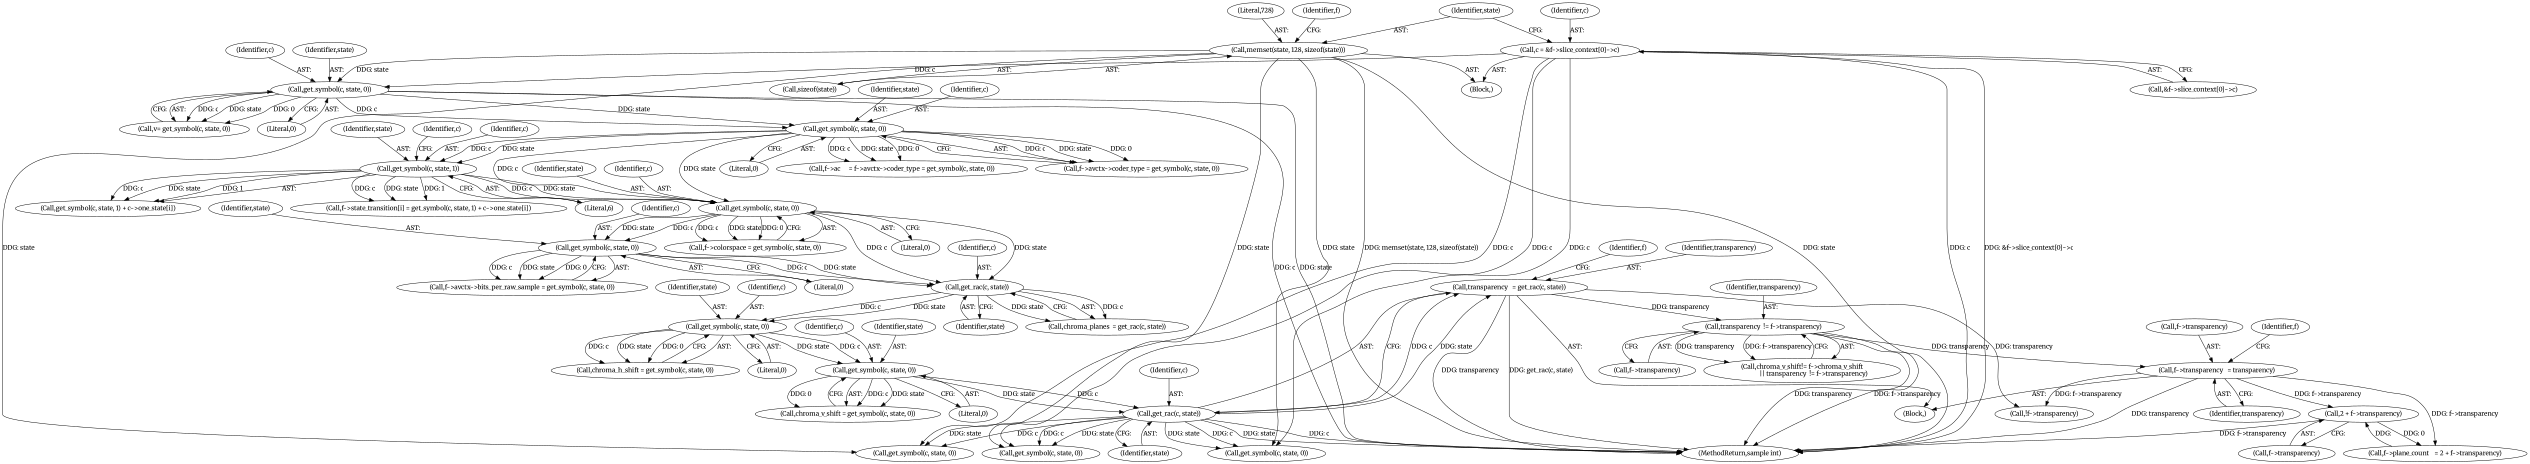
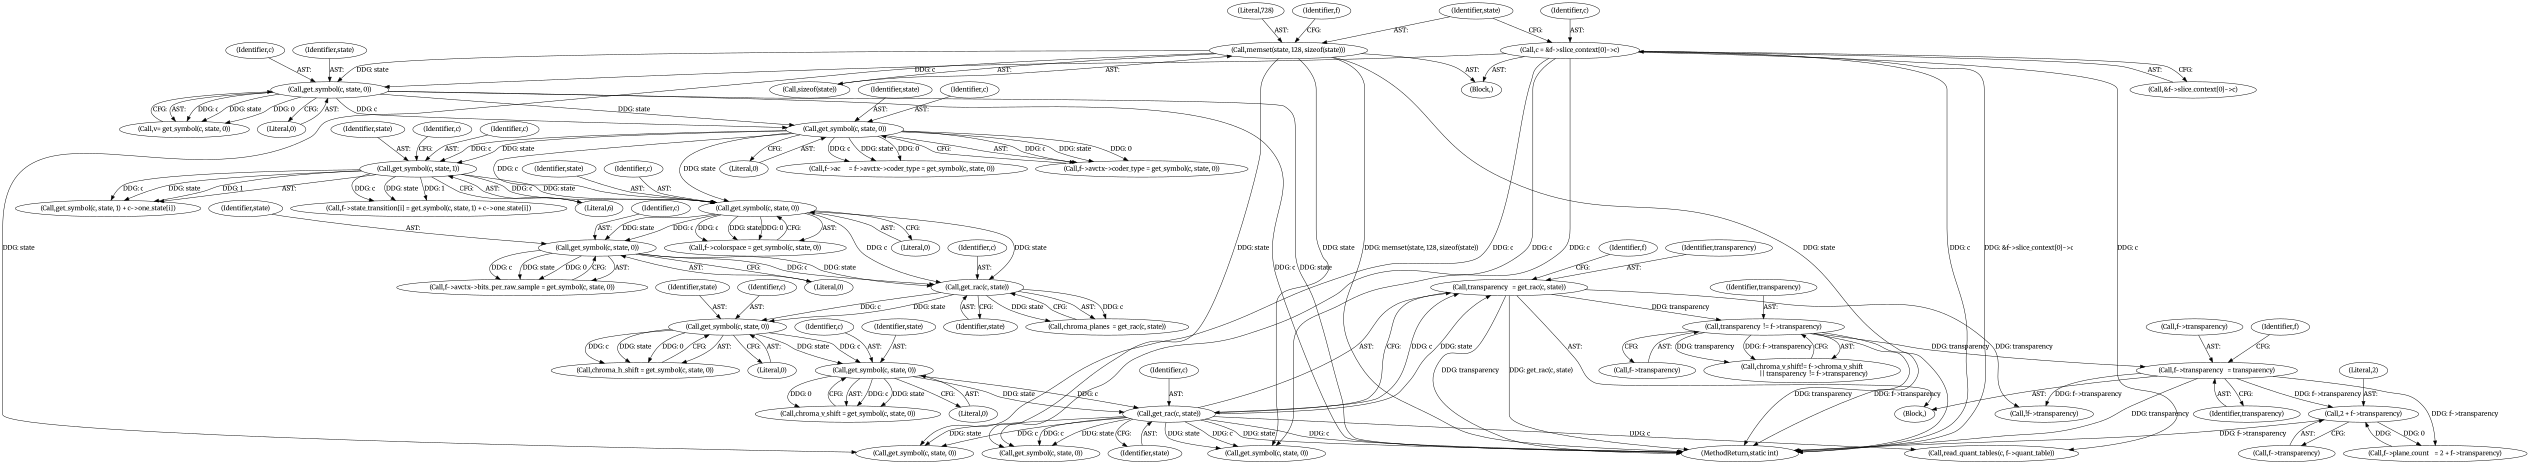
  digraph {
    fontname=Merriweather
    node [fontname=Merriweather]
    edge [fontname=Merriweather]
    n1 [label="(Call,2 + f->transparency)"]
    n2 [label="(Call,f->transparency)"]
    n3 [label="(Call,f->plane_count    = 2 + f->transparency)"]
-   n4 [label="(MethodReturn,sample int)"]
+   n4 [label="(MethodReturn,static int)"]
    n5 [label="(Call,f->transparency   = transparency)"]
    n6 [label="(Block,)"]
    n7 [label="(Identifier,transparency)"]
    n8 [label="(Call,!f->transparency)"]
    n9 [label="(Call,transparency  != f->transparency)"]
    n10 [label="(Call,f->transparency)"]
    n11 [label="(Call,chroma_v_shift!= f->chroma_v_shift\n                 || transparency  != f->transparency)"]
    n12 [label="(Call,transparency   = get_rac(c, state))"]
    n13 [label="(Call,get_rac(c, state))"]
    n14 [label="(Call,get_symbol(c, state, 0))"]
    n15 [label="(Identifier,state)"]
    n16 [label="(Call,get_symbol(c, state, 0))"]
+   n17 [label="(Call,read_quant_tables(c, f->quant_table))"]
    n18 [label="(Call,get_symbol(c, state, 0))"]
    n19 [label="(Call,get_symbol(c, state, 0))"]
    n20 [label="(Literal,0)"]
    n21 [label="(Call,chroma_v_shift = get_symbol(c, state, 0))"]
    n22 [label="(Call,get_symbol(c, state, 0))"]
    n23 [label="(Call,chroma_h_shift = get_symbol(c, state, 0))"]
    n24 [label="(Literal,0)"]
    n25 [label="(Call,get_rac(c, state))"]
    n26 [label="(Identifier,state)"]
    n27 [label="(Call,chroma_planes  = get_rac(c, state))"]
    n28 [label="(Call,get_symbol(c, state, 0))"]
    n29 [label="(Call,get_symbol(c, state, 0))"]
    n30 [label="(Literal,0)"]
    n31 [label="(Call,f->colorspace = get_symbol(c, state, 0))"]
    n32 [label="(Call,f->avctx->bits_per_raw_sample = get_symbol(c, state, 0))"]
    n33 [label="(Literal,0)"]
    n34 [label="(Call,get_symbol(c, state, 1))"]
    n35 [label="(Call,f->state_transition[i] = get_symbol(c, state, 1) + c->one_state[i])"]
    n36 [label="(Literal,6)"]
    n37 [label="(Call,get_symbol(c, state, 1) + c->one_state[i])"]
    n38 [label="(Call,get_symbol(c, state, 0))"]
    n39 [label="(Literal,0)"]
    n40 [label="(Call,f->ac      = f->avctx->coder_type = get_symbol(c, state, 0))"]
    n41 [label="(Call,f->avctx->coder_type = get_symbol(c, state, 0))"]
    n42 [label="(Call,get_symbol(c, state, 0))"]
    n43 [label="(Call,v= get_symbol(c, state, 0))"]
    n44 [label="(Literal,0)"]
    n45 [label="(Call,c = &f->slice_context[0]->c)"]
    n46 [label="(Call,&f->slice_context[0]->c)"]
    n47 [label="(Block,)"]
    n48 [label="(Call,memset(state, 128, sizeof(state)))"]
    n49 [label="(Call,sizeof(state))"]
    n50 [label="(Identifier,c)"]
    n51 [label="(Identifier,state)"]
    n52 [label="(Identifier,c)"]
    n53 [label="(Identifier,state)"]
    n54 [label="(Identifier,state)"]
    n55 [label="(Identifier,c)"]
+   n56 [label="(Literal,2)"]
    n57 [label="(Identifier,c)"]
    n58 [label="(Identifier,transparency)"]
    n59 [label="(Literal,728)"]
    n60 [label="(Identifier,state)"]
    n61 [label="(Call,f->transparency)"]
    n62 [label="(Identifier,state)"]
    n63 [label="(Identifier,f)"]
    n64 [label="(Identifier,state)"]
    n65 [label="(Identifier,state)"]
    n66 [label="(Identifier,c)"]
    n67 [label="(Identifier,c)"]
    n68 [label="(Identifier,state)"]
    n69 [label="(Identifier,transparency)"]
    n70 [label="(Identifier,c)"]
    n71 [label="(Identifier,c)"]
    n72 [label="(Identifier,c)"]
    n73 [label="(Identifier,f)"]
    n74 [label="(Identifier,c)"]
    n75 [label="(Identifier,c)"]
    n76 [label="(Identifier,f)"]
    n1 -> n2 [label="CFG: "]
    n1 -> n3 [label="DDG: 0"]
    n1 -> n4 [label="DDG: f->transparency"]
    n2 -> n1 [label="AST: "]
    n3 -> n1 [label="DDG: "]
    n5 -> n1 [label="DDG: f->transparency"]
    n5 -> n3 [label="DDG: f->transparency"]
    n5 -> n4 [label="DDG: transparency"]
    n5 -> n6 [label="AST: "]
    n5 -> n7 [label="CFG: "]
    n5 -> n8 [label="DDG: f->transparency"]
    n7 -> n5 [label="AST: "]
    n9 -> n4 [label="DDG: transparency"]
    n9 -> n4 [label="DDG: f->transparency"]
    n9 -> n5 [label="DDG: transparency"]
    n9 -> n10 [label="CFG: "]
    n9 -> n11 [label="AST: "]
    n9 -> n11 [label="DDG: transparency"]
    n9 -> n11 [label="DDG: f->transparency"]
    n10 -> n9 [label="AST: "]
    n11 -> n9 [label="CFG: "]
    n12 -> n4 [label="DDG: transparency"]
    n12 -> n4 [label="DDG: get_rac(c, state)"]
    n12 -> n6 [label="AST: "]
    n12 -> n8 [label="DDG: transparency"]
    n12 -> n9 [label="DDG: transparency"]
    n12 -> n13 [label="CFG: "]
    n13 -> n4 [label="DDG: c"]
    n13 -> n4 [label="DDG: state"]
    n13 -> n12 [label="AST: "]
    n13 -> n12 [label="DDG: c"]
    n13 -> n12 [label="DDG: state"]
    n13 -> n14 [label="DDG: c"]
    n13 -> n14 [label="DDG: state"]
    n13 -> n15 [label="CFG: "]
    n13 -> n16 [label="DDG: c"]
    n13 -> n16 [label="DDG: state"]
+   n13 -> n17 [label="DDG: c"]
    n13 -> n18 [label="DDG: c"]
    n13 -> n18 [label="DDG: state"]
    n15 -> n13 [label="AST: "]
    n19 -> n13 [label="DDG: c"]
    n19 -> n13 [label="DDG: state"]
    n19 -> n20 [label="CFG: "]
    n19 -> n21 [label="AST: "]
    n19 -> n21 [label="DDG: c"]
    n19 -> n21 [label="DDG: state"]
    n19 -> n21 [label="DDG: 0"]
    n20 -> n19 [label="AST: "]
    n21 -> n19 [label="CFG: "]
    n22 -> n19 [label="DDG: c"]
    n22 -> n19 [label="DDG: state"]
    n22 -> n23 [label="AST: "]
    n22 -> n23 [label="DDG: c"]
    n22 -> n23 [label="DDG: state"]
    n22 -> n23 [label="DDG: 0"]
    n22 -> n24 [label="CFG: "]
    n23 -> n22 [label="CFG: "]
    n24 -> n22 [label="AST: "]
    n25 -> n22 [label="DDG: c"]
    n25 -> n22 [label="DDG: state"]
    n25 -> n26 [label="CFG: "]
    n25 -> n27 [label="AST: "]
    n25 -> n27 [label="DDG: c"]
    n25 -> n27 [label="DDG: state"]
    n26 -> n25 [label="AST: "]
    n27 -> n25 [label="CFG: "]
    n28 -> n25 [label="DDG: c"]
    n28 -> n25 [label="DDG: state"]
    n28 -> n29 [label="DDG: c"]
    n28 -> n29 [label="DDG: state"]
    n28 -> n30 [label="CFG: "]
    n28 -> n31 [label="AST: "]
    n28 -> n31 [label="DDG: c"]
    n28 -> n31 [label="DDG: state"]
    n28 -> n31 [label="DDG: 0"]
    n29 -> n25 [label="DDG: c"]
    n29 -> n25 [label="DDG: state"]
    n29 -> n32 [label="AST: "]
    n29 -> n32 [label="DDG: c"]
    n29 -> n32 [label="DDG: state"]
    n29 -> n32 [label="DDG: 0"]
    n29 -> n33 [label="CFG: "]
    n30 -> n28 [label="AST: "]
    n31 -> n28 [label="CFG: "]
    n32 -> n29 [label="CFG: "]
    n33 -> n29 [label="AST: "]
    n34 -> n28 [label="DDG: c"]
    n34 -> n28 [label="DDG: state"]
    n34 -> n35 [label="DDG: c"]
    n34 -> n35 [label="DDG: state"]
    n34 -> n35 [label="DDG: 1"]
    n34 -> n36 [label="CFG: "]
    n34 -> n37 [label="AST: "]
    n34 -> n37 [label="DDG: c"]
    n34 -> n37 [label="DDG: state"]
    n34 -> n37 [label="DDG: 1"]
    n36 -> n34 [label="AST: "]
    n38 -> n28 [label="DDG: c"]
    n38 -> n28 [label="DDG: state"]
    n38 -> n34 [label="DDG: c"]
    n38 -> n34 [label="DDG: state"]
    n38 -> n39 [label="CFG: "]
    n38 -> n40 [label="DDG: c"]
    n38 -> n40 [label="DDG: state"]
    n38 -> n40 [label="DDG: 0"]
    n38 -> n41 [label="AST: "]
    n38 -> n41 [label="DDG: c"]
    n38 -> n41 [label="DDG: state"]
    n38 -> n41 [label="DDG: 0"]
    n39 -> n38 [label="AST: "]
    n41 -> n38 [label="CFG: "]
    n42 -> n4 [label="DDG: state"]
    n42 -> n4 [label="DDG: c"]
    n42 -> n38 [label="DDG: c"]
    n42 -> n38 [label="DDG: state"]
    n42 -> n43 [label="AST: "]
    n42 -> n43 [label="DDG: c"]
    n42 -> n43 [label="DDG: state"]
    n42 -> n43 [label="DDG: 0"]
    n42 -> n44 [label="CFG: "]
    n43 -> n42 [label="CFG: "]
    n44 -> n42 [label="AST: "]
    n45 -> n4 [label="DDG: c"]
    n45 -> n4 [label="DDG: &f->slice_context[0]->c"]
    n45 -> n14 [label="DDG: c"]
    n45 -> n16 [label="DDG: c"]
+   n45 -> n17 [label="DDG: c"]
    n45 -> n18 [label="DDG: c"]
    n45 -> n42 [label="DDG: c"]
    n45 -> n46 [label="CFG: "]
    n45 -> n47 [label="AST: "]
    n46 -> n45 [label="AST: "]
    n48 -> n4 [label="DDG: memset(state, 128, sizeof(state))"]
    n48 -> n4 [label="DDG: state"]
    n48 -> n14 [label="DDG: state"]
    n48 -> n16 [label="DDG: state"]
    n48 -> n18 [label="DDG: state"]
    n48 -> n42 [label="DDG: state"]
    n48 -> n47 [label="AST: "]
    n48 -> n49 [label="AST: "]
    n49 -> n48 [label="AST: "]
    n50 -> n13 [label="AST: "]
    n51 -> n34 [label="AST: "]
    n52 -> n42 [label="AST: "]
    n53 -> n45 [label="CFG: "]
    n53 -> n48 [label="AST: "]
    n54 -> n38 [label="AST: "]
    n55 -> n45 [label="AST: "]
+   n56 -> n1 [label="AST: "]
    n57 -> n34 [label="AST: "]
    n58 -> n12 [label="AST: "]
    n59 -> n48 [label="AST: "]
    n60 -> n19 [label="AST: "]
    n61 -> n5 [label="AST: "]
    n62 -> n28 [label="AST: "]
    n63 -> n12 [label="CFG: "]
    n64 -> n42 [label="AST: "]
    n65 -> n22 [label="AST: "]
    n66 -> n19 [label="AST: "]
    n67 -> n38 [label="AST: "]
    n68 -> n29 [label="AST: "]
    n69 -> n9 [label="AST: "]
    n70 -> n25 [label="AST: "]
    n71 -> n22 [label="AST: "]
    n72 -> n29 [label="AST: "]
    n73 -> n5 [label="CFG: "]
    n74 -> n34 [label="CFG: "]
    n75 -> n28 [label="AST: "]
    n76 -> n48 [label="CFG: "]
  }
